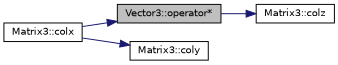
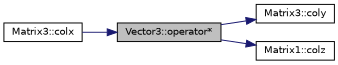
  digraph {
    fontname="DejaVu Sans"
    rankdir=LR
    node [color=black fillcolor=white fontname="DejaVu Sans" fontsize=10 shape=record style=filled]
    edge [color=midnightblue fontname="DejaVu Sans" fontsize=10 labelfontname=Helvetica labelfontsize=10 style=solid]
    n1 [fillcolor=grey75 fontcolor=black height=0.2 label="Vector3::operator*" width=0.4]
    n2 [height=0.2 label="Matrix3::coly" width=0.4]
-   n3 [height=0.2 label="Matrix3::colz" width=0.4]
+   n3 [height=0.2 label="Matrix1::colz" width=0.4]
    n4 [height=0.2 label="Matrix3::colx" width=0.4]
-   n4 -> n2
+   n1 -> n2
    n1 -> n3
    n4 -> n1
  }
